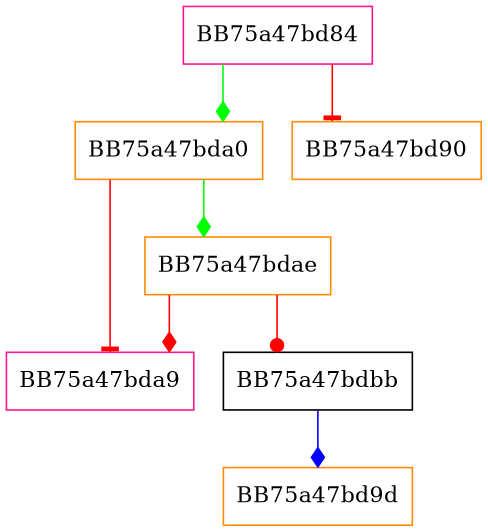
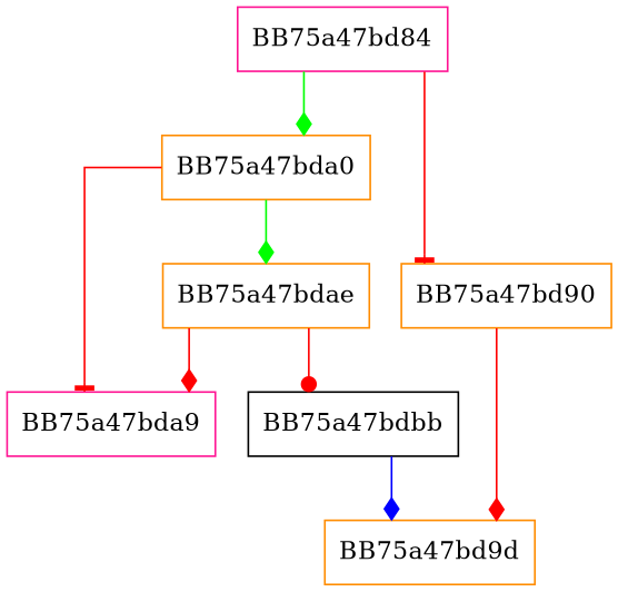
  digraph {
    splines=ortho
    node [color=darkorange shape=box]
    edge [arrowhead=diamond color=red]
    BB75a47bd84 [color=deeppink]
    BB75a47bda0
    BB75a47bd90
    BB75a47bdae
    BB75a47bda9 [color=deeppink]
    BB75a47bd9d
    BB75a47bdbb [color=black]
    BB75a47bd84 -> BB75a47bda0 [color=green]
    BB75a47bd84 -> BB75a47bd90 [arrowhead=tee]
    BB75a47bda0 -> BB75a47bdae [color=green]
    BB75a47bda0 -> BB75a47bda9 [arrowhead=tee]
+   BB75a47bd90 -> BB75a47bd9d
    BB75a47bdae -> BB75a47bda9
    BB75a47bdae -> BB75a47bdbb [arrowhead=dot]
    BB75a47bdbb -> BB75a47bd9d [color=blue]
  }
